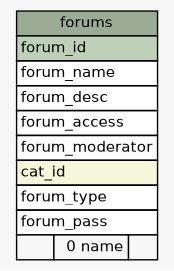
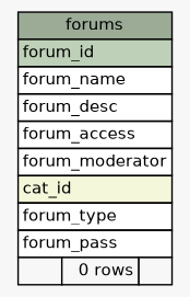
  digraph {
    bgcolor="#f7f7f7"
    fontname=Helvetica
    fontsize=11
    nodesep=0.18
    rankdir=RL
    ranksep=0.46
-   n1 [fontname=Helvetica fontsize=11 label=<     <TABLE BORDER="0" CELLBORDER="1" CELLSPACING="0" BGCOLOR="#ffffff">       <TR><TD COLSPAN="3" BGCOLOR="#9bab96" ALIGN="CENTER">forums</TD></TR>       <TR><TD PORT="forum_id" COLSPAN="3" BGCOLOR="#bed1b8" ALIGN="LEFT">forum_id</TD></TR>       <TR><TD PORT="forum_name" COLSPAN="3" ALIGN="LEFT">forum_name</TD></TR>       <TR><TD PORT="forum_desc" COLSPAN="3" ALIGN="LEFT">forum_desc</TD></TR>       <TR><TD PORT="forum_access" COLSPAN="3" ALIGN="LEFT">forum_access</TD></TR>       <TR><TD PORT="forum_moderator" COLSPAN="3" ALIGN="LEFT">forum_moderator</TD></TR>       <TR><TD PORT="cat_id" COLSPAN="3" BGCOLOR="#f4f7da" ALIGN="LEFT">cat_id</TD></TR>       <TR><TD PORT="forum_type" COLSPAN="3" ALIGN="LEFT">forum_type</TD></TR>       <TR><TD PORT="forum_pass" COLSPAN="3" ALIGN="LEFT">forum_pass</TD></TR>       <TR><TD ALIGN="LEFT" BGCOLOR="#f7f7f7">  </TD><TD ALIGN="RIGHT" BGCOLOR="#f7f7f7">0 name</TD><TD ALIGN="RIGHT" BGCOLOR="#f7f7f7">  </TD></TR>     </TABLE>> shape=plaintext]
+   n1 [fontname=Helvetica fontsize=11 label=<     <TABLE BORDER="0" CELLBORDER="1" CELLSPACING="0" BGCOLOR="#ffffff">       <TR><TD COLSPAN="3" BGCOLOR="#9bab96" ALIGN="CENTER">forums</TD></TR>       <TR><TD PORT="forum_id" COLSPAN="3" BGCOLOR="#bed1b8" ALIGN="LEFT">forum_id</TD></TR>       <TR><TD PORT="forum_name" COLSPAN="3" ALIGN="LEFT">forum_name</TD></TR>       <TR><TD PORT="forum_desc" COLSPAN="3" ALIGN="LEFT">forum_desc</TD></TR>       <TR><TD PORT="forum_access" COLSPAN="3" ALIGN="LEFT">forum_access</TD></TR>       <TR><TD PORT="forum_moderator" COLSPAN="3" ALIGN="LEFT">forum_moderator</TD></TR>       <TR><TD PORT="cat_id" COLSPAN="3" BGCOLOR="#f4f7da" ALIGN="LEFT">cat_id</TD></TR>       <TR><TD PORT="forum_type" COLSPAN="3" ALIGN="LEFT">forum_type</TD></TR>       <TR><TD PORT="forum_pass" COLSPAN="3" ALIGN="LEFT">forum_pass</TD></TR>       <TR><TD ALIGN="LEFT" BGCOLOR="#f7f7f7">  </TD><TD ALIGN="RIGHT" BGCOLOR="#f7f7f7">0 rows</TD><TD ALIGN="RIGHT" BGCOLOR="#f7f7f7">  </TD></TR>     </TABLE>> shape=plaintext]
  }
